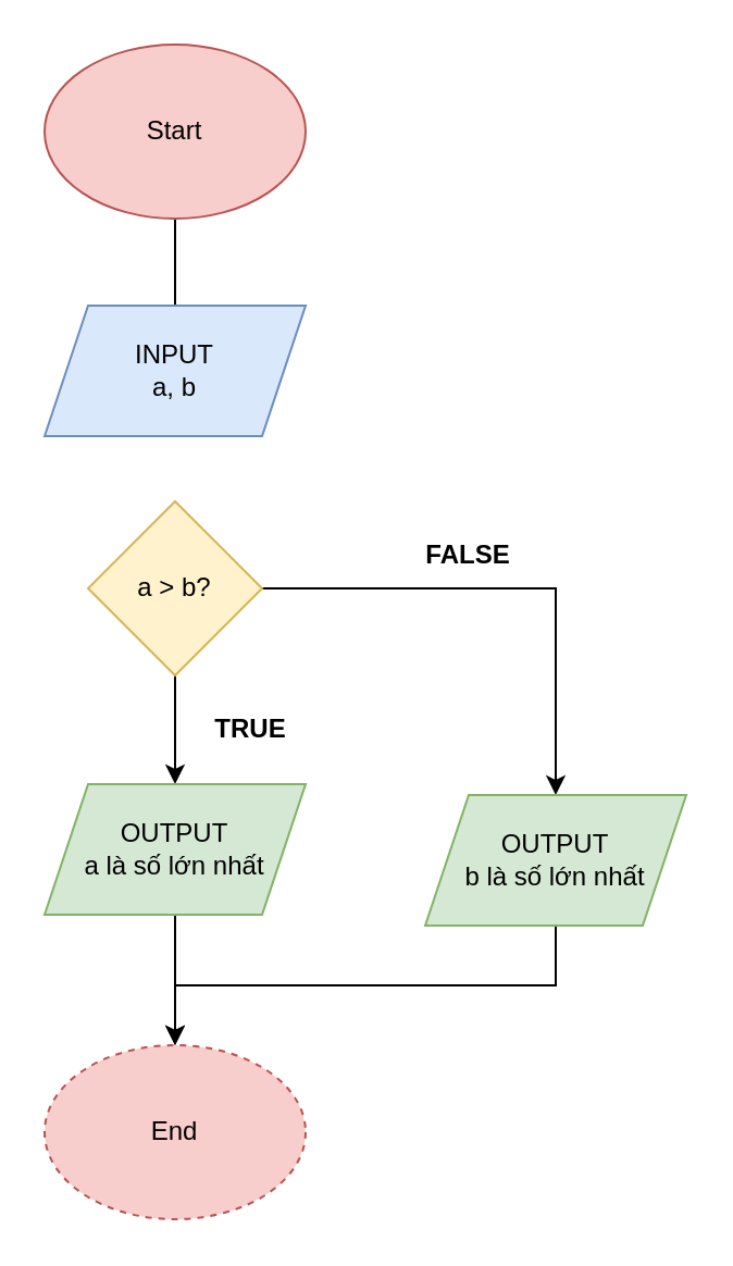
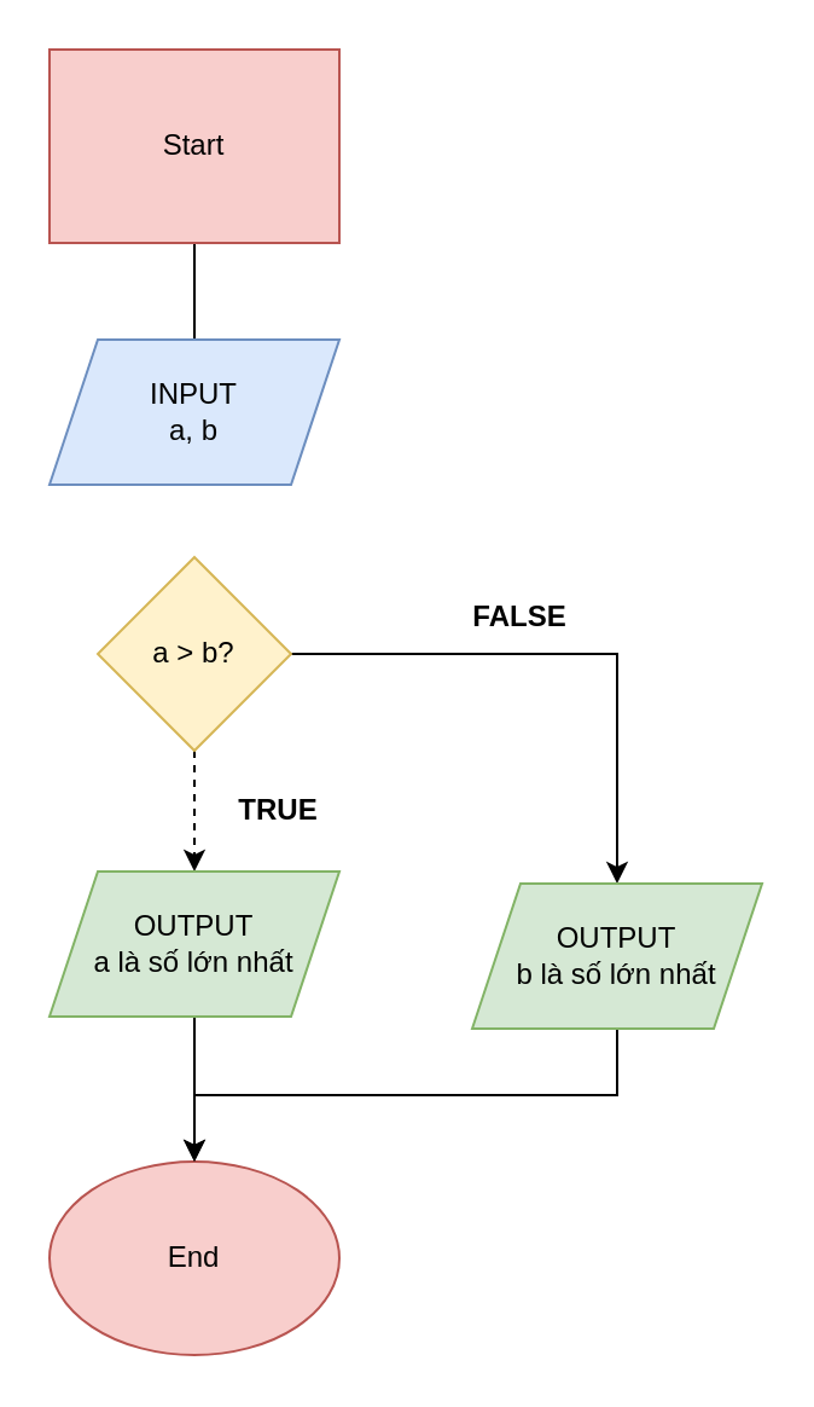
  <mxCell id="0" />
  <mxCell id="1" parent="0" />
- <mxCell id="2" value="End" style="ellipse;whiteSpace=wrap;html=1;fillColor=#f8cecc;strokeColor=#b85450;dashed=1;" parent="1" vertex="1"><mxGeometry x="20" y="480" width="120" height="80" as="geometry" /></mxCell>
+ <mxCell id="2" value="End" style="ellipse;whiteSpace=wrap;html=1;fillColor=#f8cecc;strokeColor=#b85450;" parent="1" vertex="1"><mxGeometry x="20" y="480" width="120" height="80" as="geometry" /></mxCell>
  <mxCell id="3" value="" style="edgeStyle=orthogonalEdgeStyle;rounded=0;orthogonalLoop=1;jettySize=auto;html=1;endArrow=none;" parent="1" source="4" target="5" edge="1"><mxGeometry relative="1" as="geometry" /></mxCell>
- <mxCell id="4" value="Start" style="ellipse;whiteSpace=wrap;html=1;fillColor=#f8cecc;strokeColor=#b85450;" parent="1" vertex="1"><mxGeometry x="20" y="20" width="120" height="80" as="geometry" /></mxCell>
+ <mxCell id="4" value="Start" style="whiteSpace=wrap;html=1;fillColor=#f8cecc;strokeColor=#b85450;rounded=0;" parent="1" vertex="1"><mxGeometry x="20" y="20" width="120" height="80" as="geometry" /></mxCell>
  <mxCell id="5" value="INPUT&lt;br&gt;a, b" style="shape=parallelogram;perimeter=parallelogramPerimeter;whiteSpace=wrap;html=1;fixedSize=1;fillColor=#dae8fc;strokeColor=#6c8ebf;" parent="1" vertex="1"><mxGeometry x="20" y="140" width="120" height="60" as="geometry" /></mxCell>
- <mxCell id="6" style="edgeStyle=orthogonalEdgeStyle;rounded=0;orthogonalLoop=1;jettySize=auto;html=1;exitX=0.5;exitY=1;exitDx=0;exitDy=0;" parent="1" source="8" target="10" edge="1"><mxGeometry relative="1" as="geometry" /></mxCell>
+ <mxCell id="6" style="edgeStyle=orthogonalEdgeStyle;rounded=0;orthogonalLoop=1;jettySize=auto;html=1;exitX=0.5;exitY=1;exitDx=0;exitDy=0;dashed=1;" parent="1" source="8" target="10" edge="1"><mxGeometry relative="1" as="geometry" /></mxCell>
  <mxCell id="7" style="edgeStyle=orthogonalEdgeStyle;rounded=0;orthogonalLoop=1;jettySize=auto;html=1;exitX=1;exitY=0.5;exitDx=0;exitDy=0;entryX=0.5;entryY=0;entryDx=0;entryDy=0;" parent="1" source="8" target="13" edge="1"><mxGeometry relative="1" as="geometry" /></mxCell>
  <mxCell id="8" value="a &amp;gt; b?" style="rhombus;whiteSpace=wrap;html=1;fillColor=#fff2cc;strokeColor=#d6b656;" parent="1" vertex="1"><mxGeometry x="40" y="230" width="80" height="80" as="geometry" /></mxCell>
  <mxCell id="9" style="edgeStyle=orthogonalEdgeStyle;rounded=0;orthogonalLoop=1;jettySize=auto;html=1;exitX=0.5;exitY=1;exitDx=0;exitDy=0;" parent="1" source="10" target="2" edge="1"><mxGeometry relative="1" as="geometry" /></mxCell>
  <mxCell id="10" value="OUTPUT&lt;br&gt;a là số lớn nhất" style="shape=parallelogram;perimeter=parallelogramPerimeter;whiteSpace=wrap;html=1;fixedSize=1;fillColor=#d5e8d4;strokeColor=#82b366;" parent="1" vertex="1"><mxGeometry x="20" y="360" width="120" height="60" as="geometry" /></mxCell>
  <mxCell id="11" value="&lt;b&gt;TRUE&lt;/b&gt;" style="text;html=1;strokeColor=none;fillColor=none;align=center;verticalAlign=middle;whiteSpace=wrap;rounded=0;" parent="1" vertex="1"><mxGeometry x="85" y="320" width="60" height="30" as="geometry" /></mxCell>
  <mxCell id="12" style="edgeStyle=orthogonalEdgeStyle;rounded=0;orthogonalLoop=1;jettySize=auto;html=1;exitX=0.5;exitY=1;exitDx=0;exitDy=0;entryX=0.5;entryY=0;entryDx=0;entryDy=0;" parent="1" source="13" target="2" edge="1"><mxGeometry relative="1" as="geometry" /></mxCell>
  <mxCell id="13" value="OUTPUT&lt;br&gt;b là số lớn nhất" style="shape=parallelogram;perimeter=parallelogramPerimeter;whiteSpace=wrap;html=1;fixedSize=1;fillColor=#d5e8d4;strokeColor=#82b366;" parent="1" vertex="1"><mxGeometry x="195" y="365" width="120" height="60" as="geometry" /></mxCell>
  <mxCell id="14" value="&lt;b&gt;FALSE&lt;/b&gt;" style="text;html=1;strokeColor=none;fillColor=none;align=center;verticalAlign=middle;whiteSpace=wrap;rounded=0;" parent="1" vertex="1"><mxGeometry x="185" y="240" width="60" height="30" as="geometry" /></mxCell>
